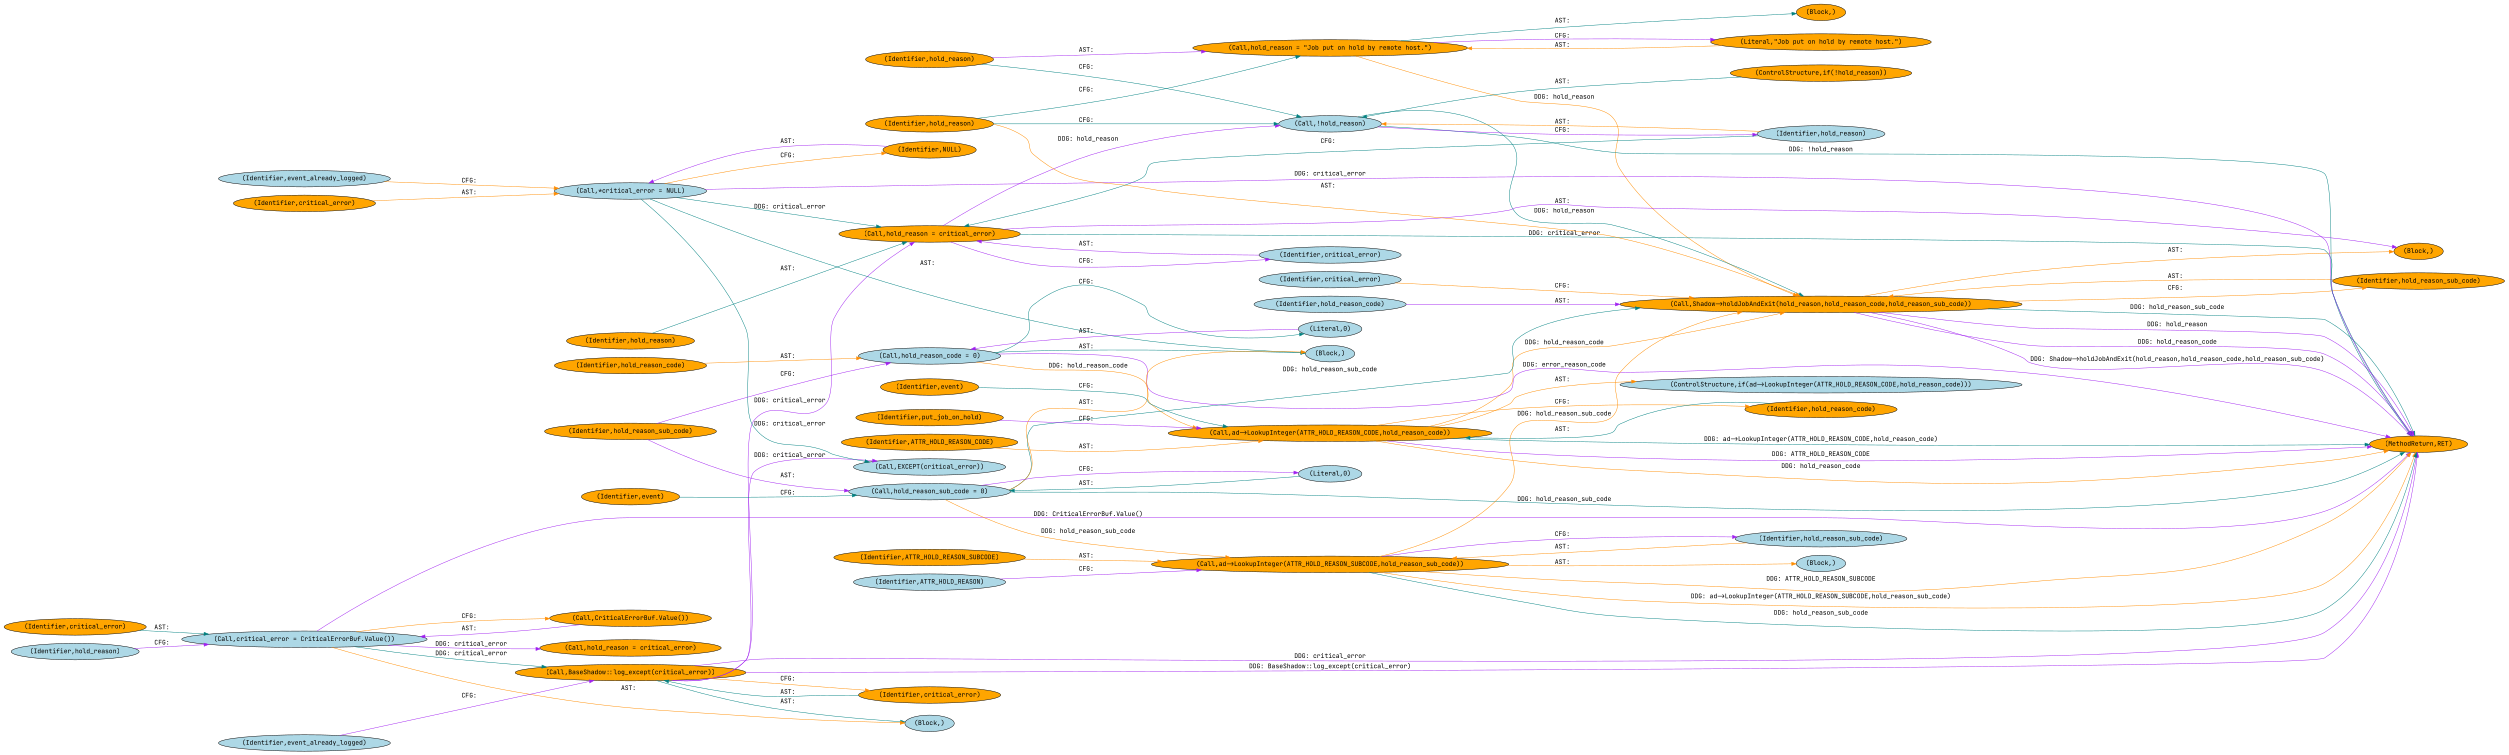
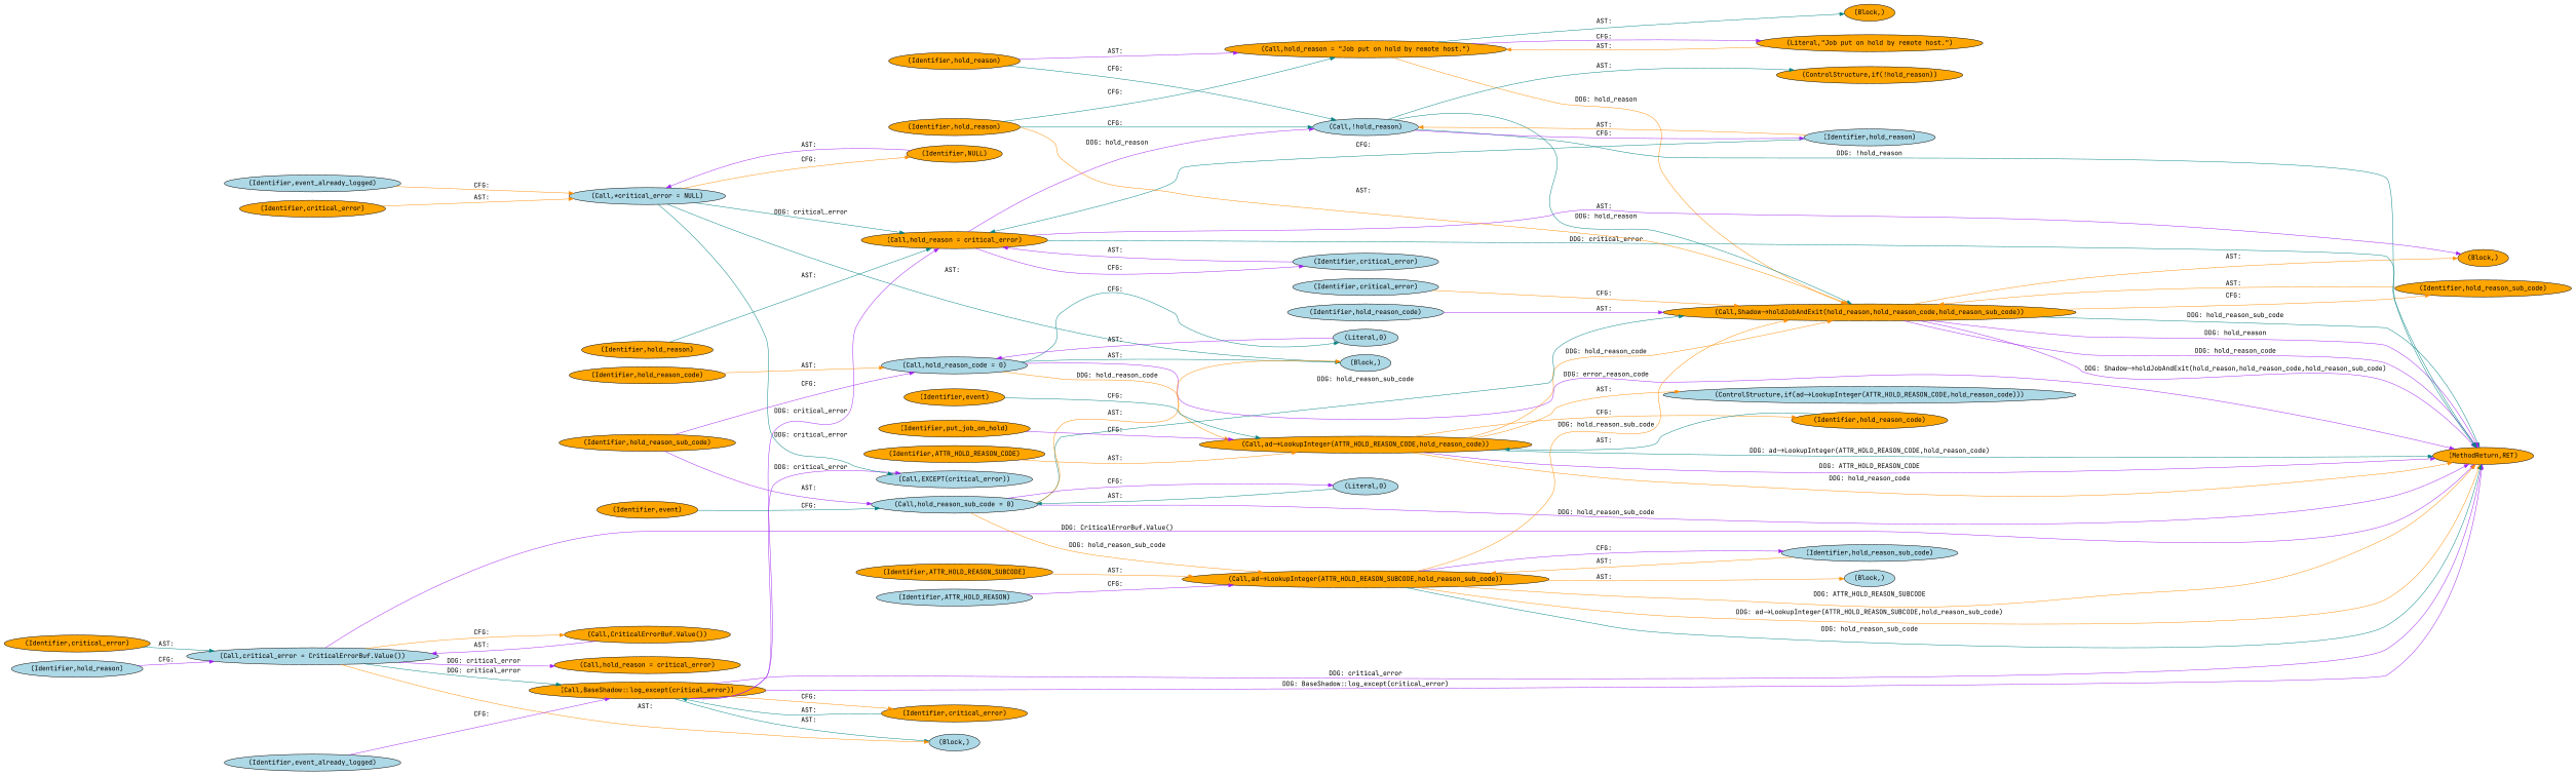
  digraph {
    fontname="JetBrains Mono"
    rankdir=LR
    node [fillcolor=orange fontname="JetBrains Mono" style=filled]
    edge [color=purple fontname="JetBrains Mono"]
    n1 [label="(Call,Shadow->holdJobAndExit(hold_reason,hold_reason_code,hold_reason_sub_code))"]
    n2 [label="(Block,)"]
    n3 [label="(MethodReturn,RET)"]
    n4 [label="(Identifier,hold_reason_sub_code)"]
    n5 [label="(Call,hold_reason = \"Job put on hold by remote host.\")"]
    n6 [label="(Block,)"]
    n7 [label="(Literal,\"Job put on hold by remote host.\")"]
    n8 [fillcolor=lightblue label="(Call,!hold_reason)"]
    n9 [fillcolor=lightblue label="(Identifier,hold_reason)"]
    n10 [label="(ControlStructure,if(!hold_reason))"]
    n11 [label="(Call,hold_reason = critical_error)"]
    n12 [fillcolor=lightblue label="(Identifier,critical_error)"]
    n13 [label="(Call,BaseShadow::log_except(critical_error))"]
    n14 [fillcolor=lightblue label="(Call,EXCEPT(critical_error))"]
    n15 [label="(Identifier,critical_error)"]
    n16 [fillcolor=lightblue label="(Block,)"]
    n17 [fillcolor=lightblue label="(Call,critical_error = CriticalErrorBuf.Value())"]
    n18 [label="(Call,CriticalErrorBuf.Value())"]
    n19 [label="(Call,hold_reason = critical_error)"]
    n20 [fillcolor=lightblue label="(Call,*critical_error = NULL)"]
    n21 [fillcolor=lightblue label="(Block,)"]
    n22 [label="(Identifier,NULL)"]
    n23 [label="(Call,ad->LookupInteger(ATTR_HOLD_REASON_CODE,hold_reason_code))"]
    n24 [fillcolor=lightblue label="(ControlStructure,if(ad->LookupInteger(ATTR_HOLD_REASON_CODE,hold_reason_code)))"]
    n25 [label="(Identifier,hold_reason_code)"]
    n26 [fillcolor=lightblue label="(Call,hold_reason_code = 0)"]
    n27 [fillcolor=lightblue label="(Literal,0)"]
    n28 [fillcolor=lightblue label="(Call,hold_reason_sub_code = 0)"]
    n29 [label="(Call,ad->LookupInteger(ATTR_HOLD_REASON_SUBCODE,hold_reason_sub_code))"]
    n30 [fillcolor=lightblue label="(Literal,0)"]
    n31 [fillcolor=lightblue label="(Block,)"]
    n32 [fillcolor=lightblue label="(Identifier,hold_reason_sub_code)"]
    n33 [label="(Identifier,event)"]
    n34 [label="(Identifier,put_job_on_hold)"]
    n35 [label="(Identifier,hold_reason)"]
    n36 [fillcolor=lightblue label="(Identifier,event_already_logged)"]
    n37 [label="(Identifier,hold_reason_sub_code)"]
    n38 [fillcolor=lightblue label="(Identifier,critical_error)"]
    n39 [label="(Identifier,hold_reason)"]
    n40 [label="(Identifier,hold_reason)"]
    n41 [label="(Identifier,hold_reason_code)"]
    n42 [label="(Identifier,critical_error)"]
    n43 [label="(Identifier,critical_error)"]
    n44 [label="(Identifier,ATTR_HOLD_REASON_CODE)"]
    n45 [fillcolor=lightblue label="(Identifier,ATTR_HOLD_REASON)"]
    n46 [label="(Identifier,event)"]
    n47 [fillcolor=lightblue label="(Identifier,hold_reason_code)"]
    n48 [fillcolor=lightblue label="(Identifier,hold_reason)"]
    n49 [label="(Identifier,ATTR_HOLD_REASON_SUBCODE)"]
    n50 [fillcolor=lightblue label="(Identifier,event_already_logged)"]
    n1 -> n2 [color=darkorange label="AST: "]
    n1 -> n3 [color=teal label="DDG: hold_reason_sub_code"]
    n1 -> n3 [label="DDG: hold_reason"]
    n1 -> n3 [label="DDG: hold_reason_code"]
    n1 -> n3 [label="DDG: Shadow->holdJobAndExit(hold_reason,hold_reason_code,hold_reason_sub_code)"]
    n1 -> n4 [color=darkorange label="CFG: "]
    n4 -> n1 [color=darkorange label="AST: "]
    n5 -> n1 [color=darkorange label="DDG: hold_reason"]
    n5 -> n6 [color=teal label="AST: "]
    n5 -> n7 [label="CFG: "]
    n7 -> n5 [color=darkorange label="AST: "]
    n8 -> n1 [color=teal label="DDG: hold_reason"]
    n8 -> n3 [color=teal label="DDG: !hold_reason"]
    n8 -> n9 [label="CFG: "]
-   n10 -> n8 [color=teal label="AST: "]
+   n8 -> n10 [color=teal label="AST: "]
    n9 -> n8 [color=darkorange label="AST: "]
    n9 -> n11 [color=teal label="CFG: "]
    n11 -> n2 [label="AST: "]
    n11 -> n3 [color=teal label="DDG: critical_error"]
    n11 -> n8 [label="DDG: hold_reason"]
    n11 -> n12 [label="CFG: "]
    n12 -> n11 [label="AST: "]
    n13 -> n3 [label="DDG: critical_error"]
    n13 -> n3 [label="DDG: BaseShadow::log_except(critical_error)"]
    n13 -> n11 [label="DDG: critical_error"]
    n13 -> n14 [label="DDG: critical_error"]
    n13 -> n15 [color=darkorange label="CFG: "]
    n13 -> n16 [color=teal label="AST: "]
    n15 -> n13 [color=teal label="AST: "]
    n17 -> n3 [label="DDG: CriticalErrorBuf.Value()"]
    n17 -> n13 [color=teal label="DDG: critical_error"]
    n17 -> n16 [color=darkorange label="AST: "]
    n17 -> n18 [color=darkorange label="CFG: "]
    n17 -> n19 [label="DDG: critical_error"]
    n18 -> n17 [label="AST: "]
-   n20 -> n3 [label="DDG: critical_error"]
    n20 -> n11 [color=teal label="DDG: critical_error"]
    n20 -> n14 [color=teal label="DDG: critical_error"]
    n20 -> n21 [color=teal label="AST: "]
    n20 -> n22 [color=darkorange label="CFG: "]
    n22 -> n20 [label="AST: "]
    n23 -> n1 [color=darkorange label="DDG: hold_reason_code"]
    n23 -> n3 [label="DDG: ATTR_HOLD_REASON_CODE"]
    n23 -> n3 [color=darkorange label="DDG: hold_reason_code"]
    n23 -> n3 [color=teal label="DDG: ad->LookupInteger(ATTR_HOLD_REASON_CODE,hold_reason_code)"]
    n23 -> n24 [color=darkorange label="AST: "]
    n23 -> n25 [color=darkorange label="CFG: "]
    n25 -> n23 [color=teal label="AST: "]
    n26 -> n3 [label="DDG: error_reason_code"]
    n26 -> n21 [color=teal label="AST: "]
    n26 -> n23 [color=darkorange label="DDG: hold_reason_code"]
    n26 -> n27 [color=teal label="CFG: "]
    n27 -> n26 [label="AST: "]
    n28 -> n1 [color=teal label="DDG: hold_reason_sub_code"]
-   n28 -> n3 [color=teal label="DDG: hold_reason_sub_code"]
+   n28 -> n3 [label="DDG: hold_reason_sub_code"]
    n28 -> n21 [color=darkorange label="AST: "]
    n28 -> n29 [color=darkorange label="DDG: hold_reason_sub_code"]
    n28 -> n30 [label="CFG: "]
    n29 -> n1 [color=darkorange label="DDG: hold_reason_sub_code"]
    n29 -> n3 [color=darkorange label="DDG: ATTR_HOLD_REASON_SUBCODE"]
    n29 -> n3 [color=darkorange label="DDG: ad->LookupInteger(ATTR_HOLD_REASON_SUBCODE,hold_reason_sub_code)"]
    n29 -> n3 [color=teal label="DDG: hold_reason_sub_code"]
    n29 -> n31 [color=darkorange label="AST: "]
    n29 -> n32 [label="CFG: "]
    n30 -> n28 [color=teal label="AST: "]
    n32 -> n29 [color=darkorange label="AST: "]
    n33 -> n28 [color=teal label="CFG: "]
    n34 -> n23 [label="CFG: "]
    n35 -> n1 [color=darkorange label="AST: "]
    n35 -> n5 [color=teal label="CFG: "]
    n35 -> n8 [color=teal label="CFG: "]
    n36 -> n20 [color=darkorange label="CFG: "]
    n37 -> n26 [label="CFG: "]
    n37 -> n28 [label="AST: "]
    n38 -> n1 [color=darkorange label="CFG: "]
    n39 -> n11 [color=teal label="AST: "]
    n40 -> n5 [label="AST: "]
    n40 -> n8 [color=teal label="CFG: "]
    n41 -> n26 [color=darkorange label="AST: "]
    n42 -> n17 [color=teal label="AST: "]
    n43 -> n20 [color=darkorange label="AST: "]
    n44 -> n23 [color=darkorange label="AST: "]
    n45 -> n29 [label="CFG: "]
    n46 -> n23 [color=teal label="CFG: "]
    n47 -> n1 [label="AST: "]
    n48 -> n17 [label="CFG: "]
    n49 -> n29 [color=darkorange label="AST: "]
    n50 -> n13 [label="CFG: "]
  }
